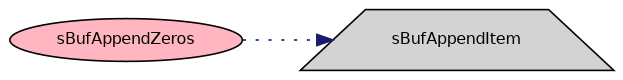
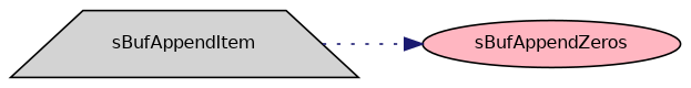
  digraph {
    rankdir=LR
    node [color=black fontname=Helvetica fontsize=10 style=filled]
    n1 [fillcolor=lightpink fontcolor=black height=0.2 label=sBufAppendZeros shape=ellipse width=0.4]
    n2 [fillcolor=lightgrey height=0.2 label=sBufAppendItem shape=trapezium width=0.4]
-   n1 -> n2 [color=midnightblue fontname=Helvetica fontsize=10 labelfontname=Helvetica labelfontsize=10 style=dotted]
+   n2 -> n1 [color=midnightblue fontname=Helvetica fontsize=10 labelfontname=Helvetica labelfontsize=10 style=dotted]
  }
